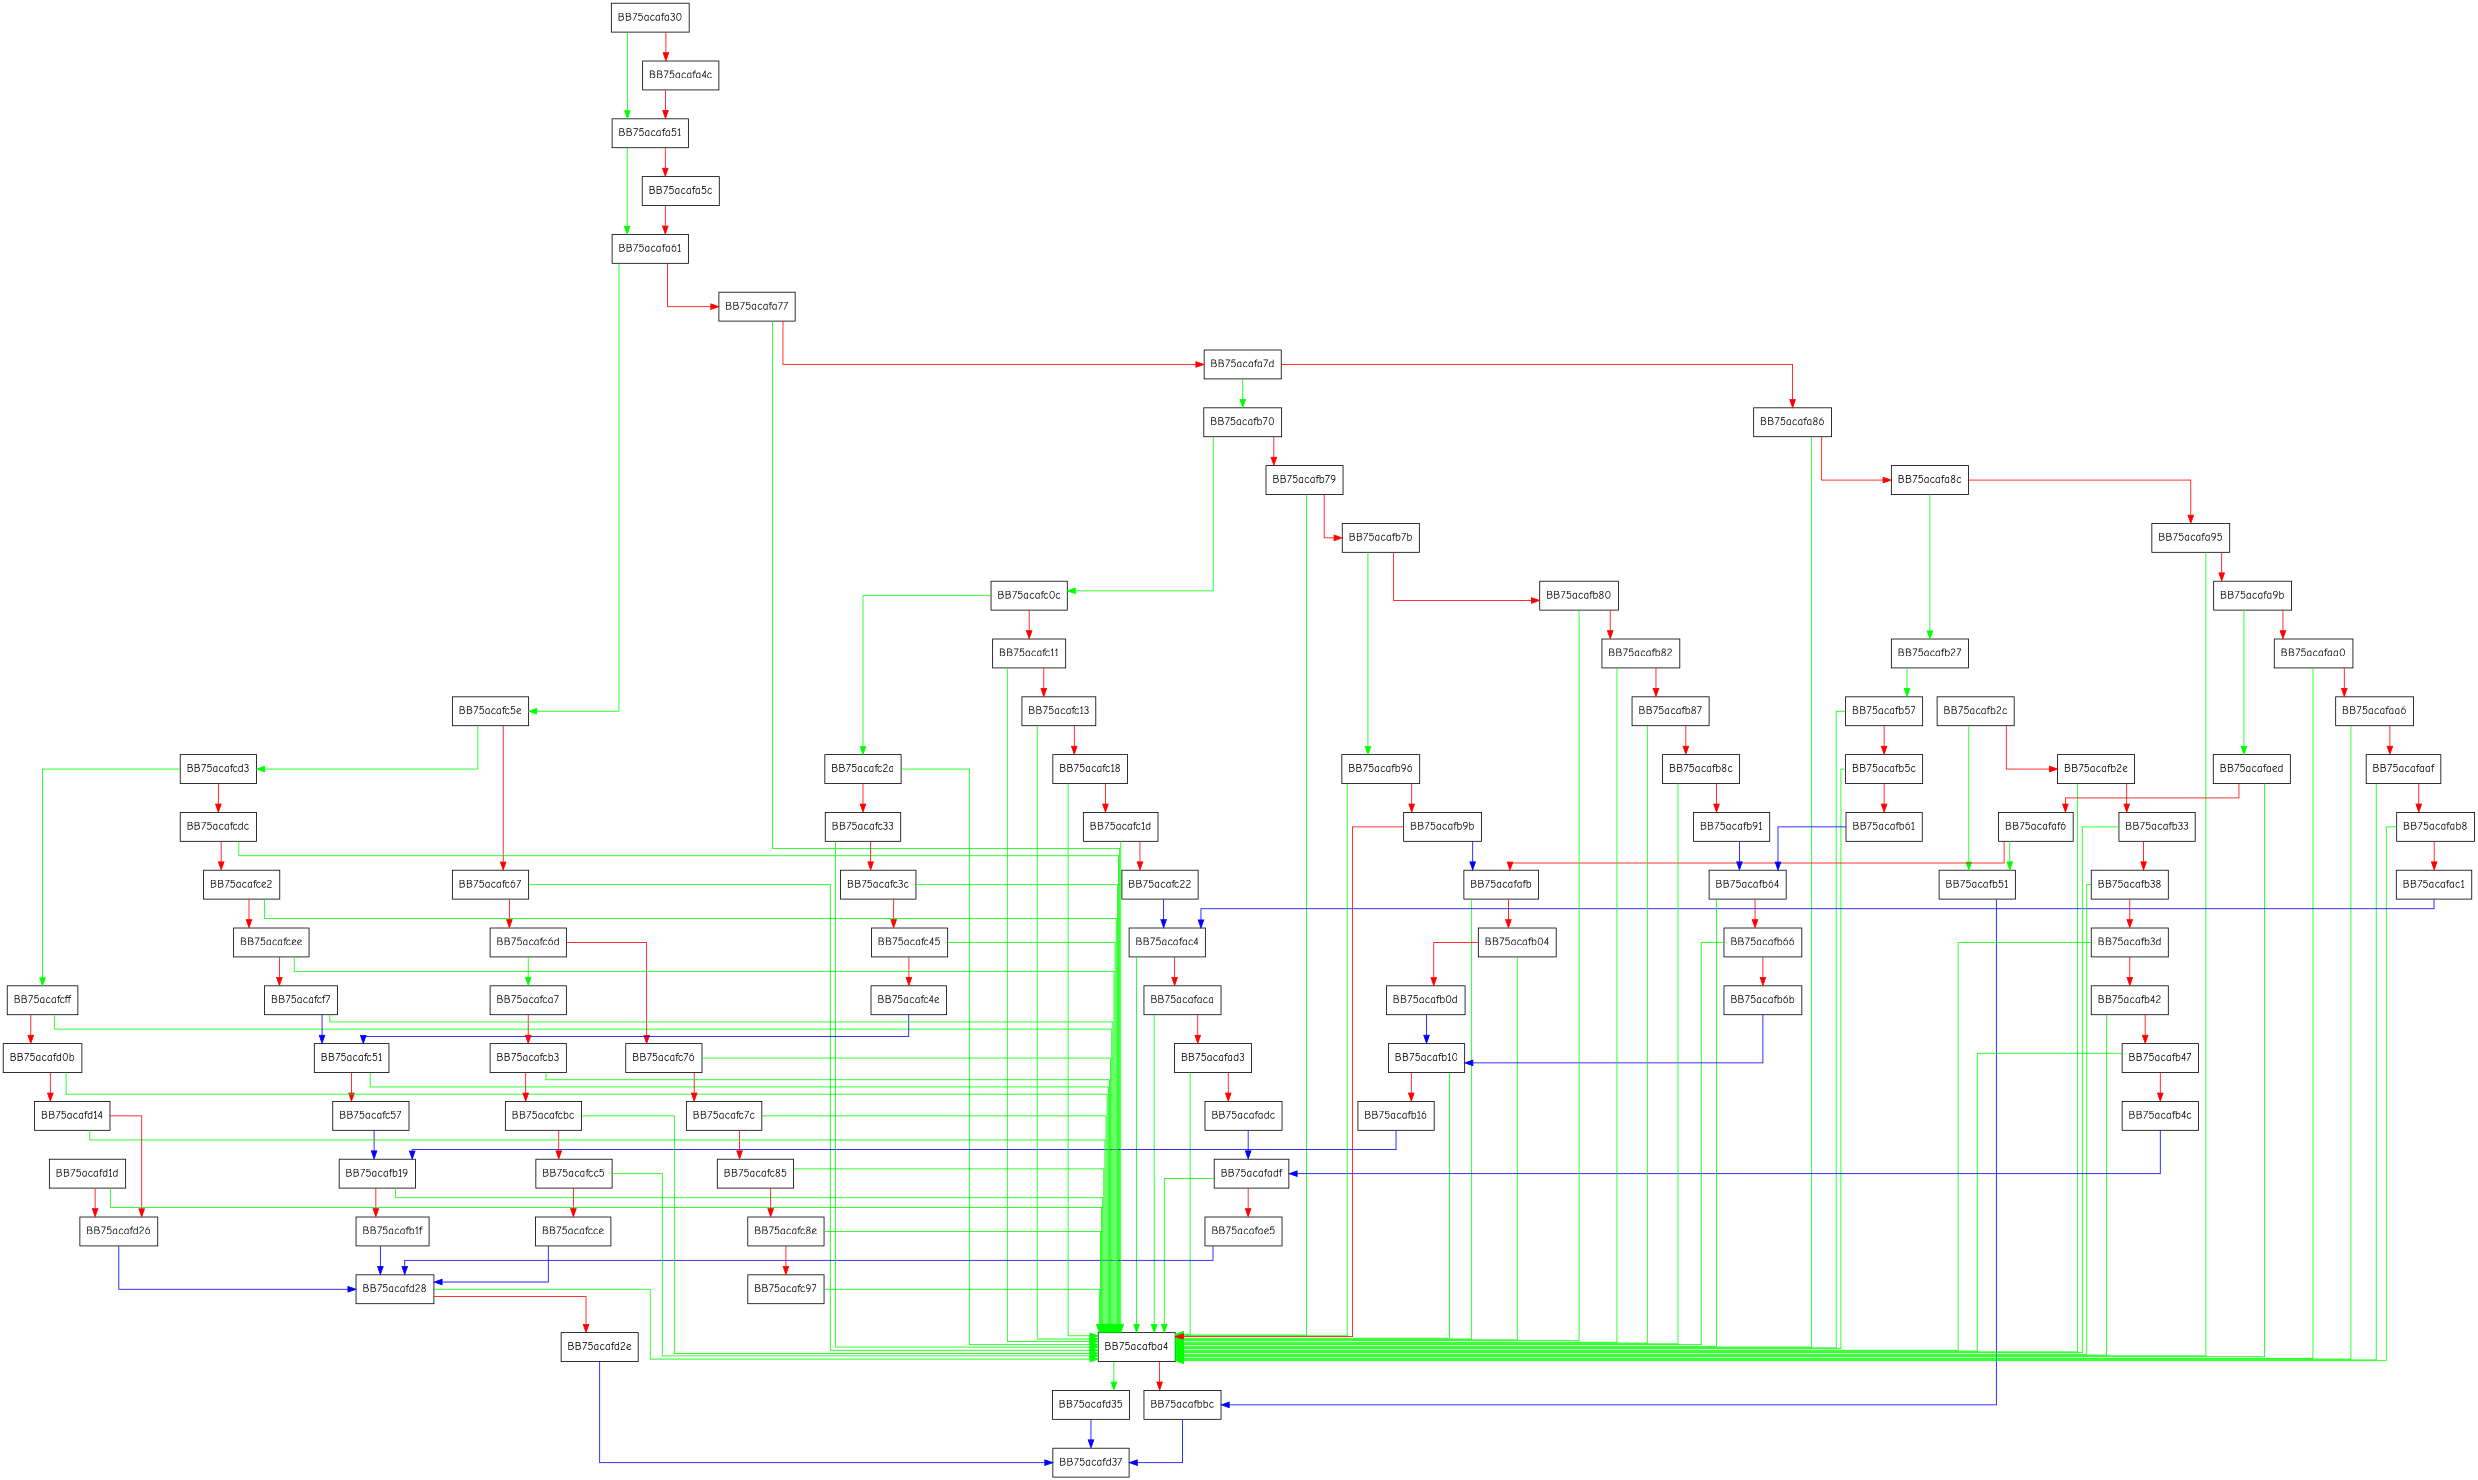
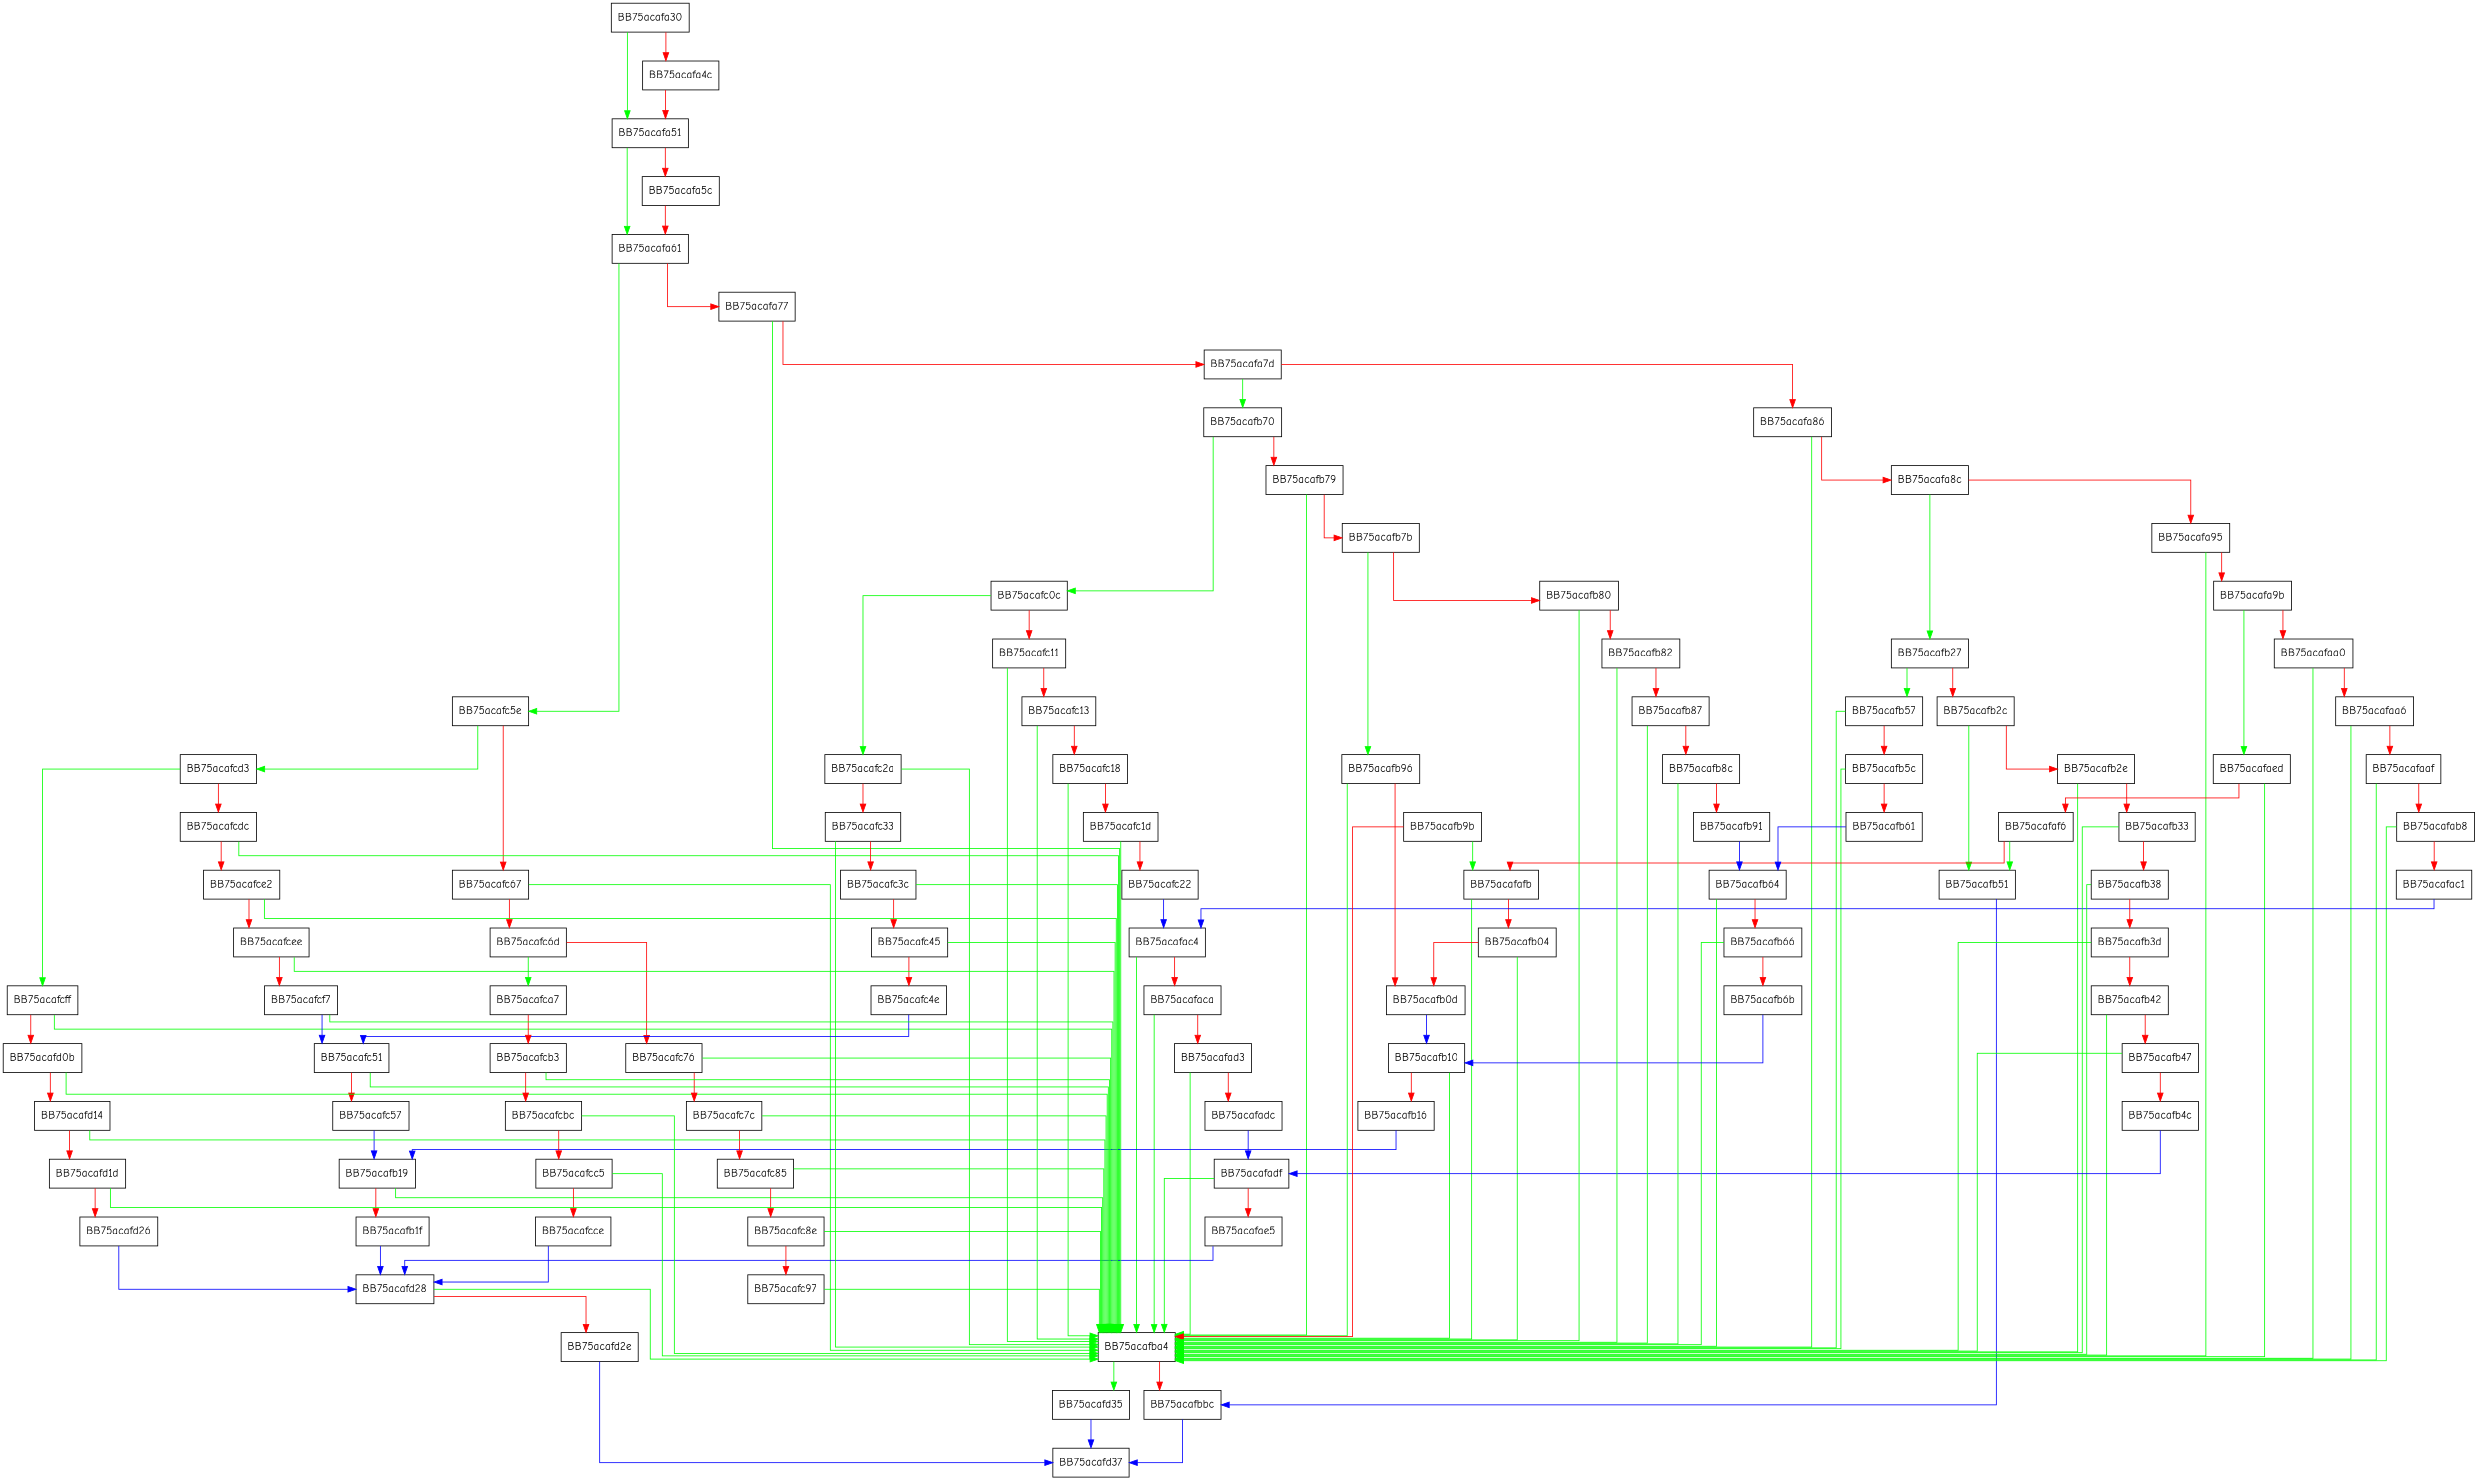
  digraph {
    fontname="Comic Neue"
    splines=ortho
    node [fontname="Comic Neue" shape=box]
    edge [color=red fontname="Comic Neue"]
    BB75acafa30
    BB75acafa51
    BB75acafa4c
    BB75acafa61
    BB75acafa5c
    BB75acafc5e
    BB75acafa77
    BB75acafcd3
    BB75acafc67
    BB75acafba4
    BB75acafa7d
    BB75acafcff
    BB75acafcdc
    BB75acafc6d
    BB75acafbbc
    BB75acafd35
    BB75acafb70
    BB75acafa86
    BB75acafd37
    BB75acafc0c
    BB75acafb79
    BB75acafa8c
    BB75acafc2a
    BB75acafc11
    BB75acafb7b
    BB75acafb27
    BB75acafa95
    BB75acafb57
    BB75acafb2c
    BB75acafa9b
    BB75acafb5c
    BB75acafb51
    BB75acafb2e
    BB75acafaed
    BB75acafaa0
    BB75acafaf6
    BB75acafaa6
    BB75acafafb
    BB75acafaaf
    BB75acafab8
    BB75acafac1
    BB75acafac4
    BB75acafaca
    BB75acafad3
    BB75acafadc
    BB75acafadf
    BB75acafae5
    BB75acafd28
    BB75acafd2e
    BB75acafb04
    BB75acafb0d
    BB75acafb10
    BB75acafb16
    BB75acafb19
    BB75acafb1f
    BB75acafb61
    BB75acafb33
    BB75acafb38
    BB75acafb3d
    BB75acafb42
    BB75acafb47
    BB75acafb4c
    BB75acafb64
    BB75acafb66
    BB75acafb6b
    BB75acafc33
    BB75acafc13
    BB75acafb96
    BB75acafb80
    BB75acafb9b
    BB75acafb82
    BB75acafb87
    BB75acafb8c
    BB75acafb91
    BB75acafc3c
    BB75acafc18
    BB75acafc1d
    BB75acafc22
    BB75acafc45
    BB75acafc4e
    BB75acafc51
    BB75acafc57
    BB75acafd0b
    BB75acafce2
    BB75acafca7
    BB75acafc76
    BB75acafcb3
    BB75acafc7c
    BB75acafcbc
    BB75acafc85
    BB75acafc8e
    BB75acafc97
    BB75acafcc5
    BB75acafcce
    BB75acafd14
    BB75acafcee
    BB75acafcf7
    BB75acafd1d
    BB75acafd26
    BB75acafa30 -> BB75acafa51 [color=green]
    BB75acafa30 -> BB75acafa4c
    BB75acafa51 -> BB75acafa61 [color=green]
    BB75acafa51 -> BB75acafa5c
    BB75acafa4c -> BB75acafa51
    BB75acafa61 -> BB75acafc5e [color=green]
    BB75acafa61 -> BB75acafa77
    BB75acafa5c -> BB75acafa61
    BB75acafc5e -> BB75acafcd3 [color=green]
    BB75acafc5e -> BB75acafc67
    BB75acafa77 -> BB75acafba4 [color=green]
    BB75acafa77 -> BB75acafa7d
    BB75acafcd3 -> BB75acafcff [color=green]
    BB75acafcd3 -> BB75acafcdc
    BB75acafc67 -> BB75acafba4 [color=green]
    BB75acafc67 -> BB75acafc6d
    BB75acafba4 -> BB75acafbbc
    BB75acafba4 -> BB75acafd35 [color=green]
    BB75acafa7d -> BB75acafb70 [color=green]
    BB75acafa7d -> BB75acafa86
    BB75acafcff -> BB75acafba4 [color=green]
    BB75acafcff -> BB75acafd0b
    BB75acafcdc -> BB75acafba4 [color=green]
    BB75acafcdc -> BB75acafce2
    BB75acafc6d -> BB75acafca7 [color=green]
    BB75acafc6d -> BB75acafc76
    BB75acafbbc -> BB75acafd37 [color=blue]
    BB75acafd35 -> BB75acafd37 [color=blue]
    BB75acafb70 -> BB75acafc0c [color=green]
    BB75acafb70 -> BB75acafb79
    BB75acafa86 -> BB75acafba4 [color=green]
    BB75acafa86 -> BB75acafa8c
    BB75acafc0c -> BB75acafc2a [color=green]
    BB75acafc0c -> BB75acafc11
    BB75acafb79 -> BB75acafba4 [color=green]
    BB75acafb79 -> BB75acafb7b
    BB75acafa8c -> BB75acafb27 [color=green]
    BB75acafa8c -> BB75acafa95
    BB75acafc2a -> BB75acafba4 [color=green]
    BB75acafc2a -> BB75acafc33
    BB75acafc11 -> BB75acafba4 [color=green]
    BB75acafc11 -> BB75acafc13
    BB75acafb7b -> BB75acafb96 [color=green]
    BB75acafb7b -> BB75acafb80
    BB75acafb27 -> BB75acafb57 [color=green]
+   BB75acafb27 -> BB75acafb2c
    BB75acafa95 -> BB75acafba4 [color=green]
    BB75acafa95 -> BB75acafa9b
    BB75acafb57 -> BB75acafba4 [color=green]
    BB75acafb57 -> BB75acafb5c
    BB75acafb2c -> BB75acafb51 [color=green]
    BB75acafb2c -> BB75acafb2e
    BB75acafa9b -> BB75acafaed [color=green]
    BB75acafa9b -> BB75acafaa0
    BB75acafb5c -> BB75acafba4 [color=green]
    BB75acafb5c -> BB75acafb61
    BB75acafb51 -> BB75acafbbc [color=blue]
    BB75acafb2e -> BB75acafba4 [color=green]
    BB75acafb2e -> BB75acafb33
    BB75acafaed -> BB75acafba4 [color=green]
    BB75acafaed -> BB75acafaf6
    BB75acafaa0 -> BB75acafba4 [color=green]
    BB75acafaa0 -> BB75acafaa6
    BB75acafaf6 -> BB75acafb51 [color=green]
    BB75acafaf6 -> BB75acafafb
    BB75acafaa6 -> BB75acafba4 [color=green]
    BB75acafaa6 -> BB75acafaaf
    BB75acafafb -> BB75acafba4 [color=green]
    BB75acafafb -> BB75acafb04
    BB75acafaaf -> BB75acafba4 [color=green]
    BB75acafaaf -> BB75acafab8
    BB75acafab8 -> BB75acafba4 [color=green]
    BB75acafab8 -> BB75acafac1
    BB75acafac1 -> BB75acafac4 [color=blue]
    BB75acafac4 -> BB75acafba4 [color=green]
    BB75acafac4 -> BB75acafaca
    BB75acafaca -> BB75acafba4 [color=green]
    BB75acafaca -> BB75acafad3
    BB75acafad3 -> BB75acafba4 [color=green]
    BB75acafad3 -> BB75acafadc
    BB75acafadc -> BB75acafadf [color=blue]
    BB75acafadf -> BB75acafba4 [color=green]
    BB75acafadf -> BB75acafae5
    BB75acafae5 -> BB75acafd28 [color=blue]
    BB75acafd28 -> BB75acafba4 [color=green]
    BB75acafd28 -> BB75acafd2e
    BB75acafd2e -> BB75acafd37 [color=blue]
    BB75acafb04 -> BB75acafba4 [color=green]
    BB75acafb04 -> BB75acafb0d
    BB75acafb0d -> BB75acafb10 [color=blue]
    BB75acafb10 -> BB75acafba4 [color=green]
    BB75acafb10 -> BB75acafb16
    BB75acafb16 -> BB75acafb19 [color=blue]
    BB75acafb19 -> BB75acafba4 [color=green]
    BB75acafb19 -> BB75acafb1f
    BB75acafb1f -> BB75acafd28 [color=blue]
    BB75acafb61 -> BB75acafb64 [color=blue]
    BB75acafb33 -> BB75acafba4 [color=green]
    BB75acafb33 -> BB75acafb38
    BB75acafb38 -> BB75acafba4 [color=green]
    BB75acafb38 -> BB75acafb3d
    BB75acafb3d -> BB75acafba4 [color=green]
    BB75acafb3d -> BB75acafb42
    BB75acafb42 -> BB75acafba4 [color=green]
    BB75acafb42 -> BB75acafb47
    BB75acafb47 -> BB75acafba4 [color=green]
    BB75acafb47 -> BB75acafb4c
    BB75acafb4c -> BB75acafadf [color=blue]
    BB75acafb64 -> BB75acafba4 [color=green]
    BB75acafb64 -> BB75acafb66
    BB75acafb66 -> BB75acafba4 [color=green]
    BB75acafb66 -> BB75acafb6b
    BB75acafb6b -> BB75acafb10 [color=blue]
    BB75acafc33 -> BB75acafba4 [color=green]
    BB75acafc33 -> BB75acafc3c
    BB75acafc13 -> BB75acafba4 [color=green]
    BB75acafc13 -> BB75acafc18
    BB75acafb96 -> BB75acafba4 [color=green]
-   BB75acafb96 -> BB75acafb9b
+   BB75acafb96 -> BB75acafb0d
    BB75acafb80 -> BB75acafba4 [color=green]
    BB75acafb80 -> BB75acafb82
    BB75acafb9b -> BB75acafba4
-   BB75acafb9b -> BB75acafafb [color=blue]
+   BB75acafb9b -> BB75acafafb [color=green]
    BB75acafb82 -> BB75acafba4 [color=green]
    BB75acafb82 -> BB75acafb87
    BB75acafb87 -> BB75acafba4 [color=green]
    BB75acafb87 -> BB75acafb8c
    BB75acafb8c -> BB75acafba4 [color=green]
    BB75acafb8c -> BB75acafb91
    BB75acafb91 -> BB75acafb64 [color=blue]
    BB75acafc3c -> BB75acafba4 [color=green]
    BB75acafc3c -> BB75acafc45
    BB75acafc18 -> BB75acafba4 [color=green]
    BB75acafc18 -> BB75acafc1d
    BB75acafc1d -> BB75acafba4 [color=green]
    BB75acafc1d -> BB75acafc22
    BB75acafc22 -> BB75acafac4 [color=blue]
    BB75acafc45 -> BB75acafba4 [color=green]
    BB75acafc45 -> BB75acafc4e
    BB75acafc4e -> BB75acafc51 [color=blue]
    BB75acafc51 -> BB75acafba4 [color=green]
    BB75acafc51 -> BB75acafc57
    BB75acafc57 -> BB75acafb19 [color=blue]
    BB75acafd0b -> BB75acafba4 [color=green]
    BB75acafd0b -> BB75acafd14
    BB75acafce2 -> BB75acafba4 [color=green]
    BB75acafce2 -> BB75acafcee
    BB75acafca7 -> BB75acafcb3
    BB75acafc76 -> BB75acafba4 [color=green]
    BB75acafc76 -> BB75acafc7c
    BB75acafcb3 -> BB75acafba4 [color=green]
    BB75acafcb3 -> BB75acafcbc
    BB75acafc7c -> BB75acafba4 [color=green]
    BB75acafc7c -> BB75acafc85
    BB75acafcbc -> BB75acafba4 [color=green]
    BB75acafcbc -> BB75acafcc5
    BB75acafc85 -> BB75acafba4 [color=green]
    BB75acafc85 -> BB75acafc8e
    BB75acafc8e -> BB75acafba4 [color=green]
    BB75acafc8e -> BB75acafc97
    BB75acafc97 -> BB75acafba4 [color=green]
    BB75acafcc5 -> BB75acafba4 [color=green]
    BB75acafcc5 -> BB75acafcce
    BB75acafcce -> BB75acafd28 [color=blue]
    BB75acafd14 -> BB75acafba4 [color=green]
-   BB75acafd14 -> BB75acafd26
+   BB75acafd14 -> BB75acafd1d
    BB75acafcee -> BB75acafba4 [color=green]
    BB75acafcee -> BB75acafcf7
    BB75acafcf7 -> BB75acafba4 [color=green]
    BB75acafcf7 -> BB75acafc51 [color=blue]
    BB75acafd1d -> BB75acafba4 [color=green]
    BB75acafd1d -> BB75acafd26
    BB75acafd26 -> BB75acafd28 [color=blue]
  }
